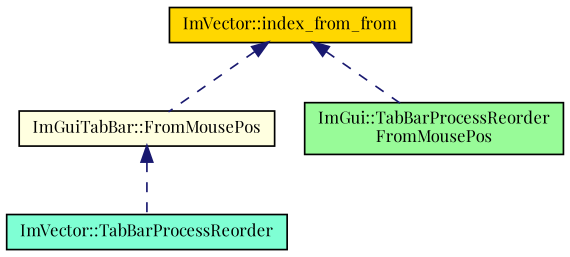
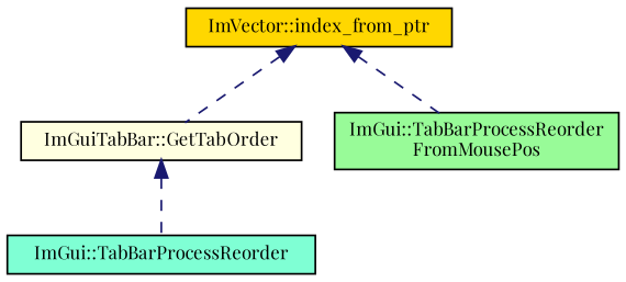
  digraph {
    fontname="Playfair Display"
    rankdir=TB
    node [color=black fontname="Playfair Display" fontsize=10 shape=record style=filled]
    edge [color=midnightblue dir=back fontname="Playfair Display" fontsize=10 labelfontname=Helvetica labelfontsize=10 style=dashed]
-   n1 [fillcolor=gold fontcolor=black height=0.2 label="ImVector::index_from_from" width=0.4]
-   n2 [fillcolor=lightyellow height=0.2 label="ImGuiTabBar::FromMousePos" width=0.4]
+   n1 [fillcolor=gold fontcolor=black height=0.2 label="ImVector::index_from_ptr" width=0.4]
+   n2 [fillcolor=lightyellow height=0.2 label="ImGuiTabBar::GetTabOrder" width=0.4]
    n3 [fillcolor=palegreen height=0.2 label="ImGui::TabBarProcessReorder\lFromMousePos" width=0.4]
-   n4 [fillcolor=aquamarine height=0.2 label="ImVector::TabBarProcessReorder" width=0.4]
+   n4 [fillcolor=aquamarine height=0.2 label="ImGui::TabBarProcessReorder" width=0.4]
    n1 -> n2
    n1 -> n3
    n2 -> n4
  }
